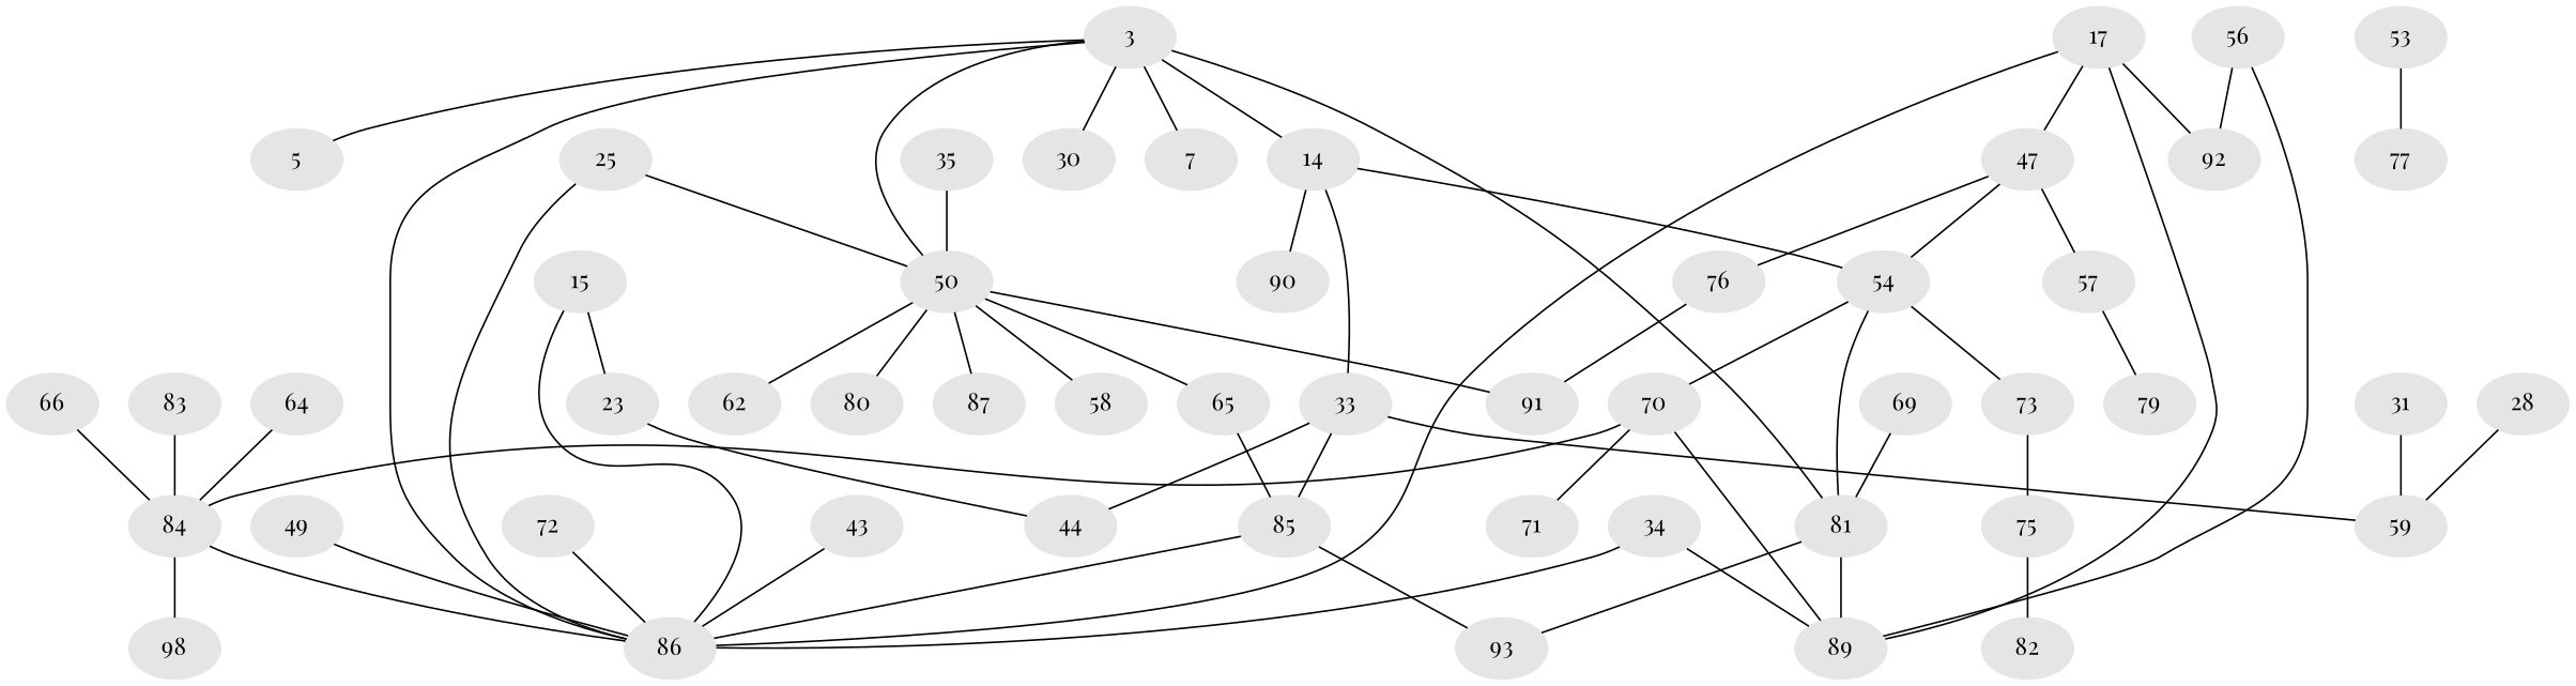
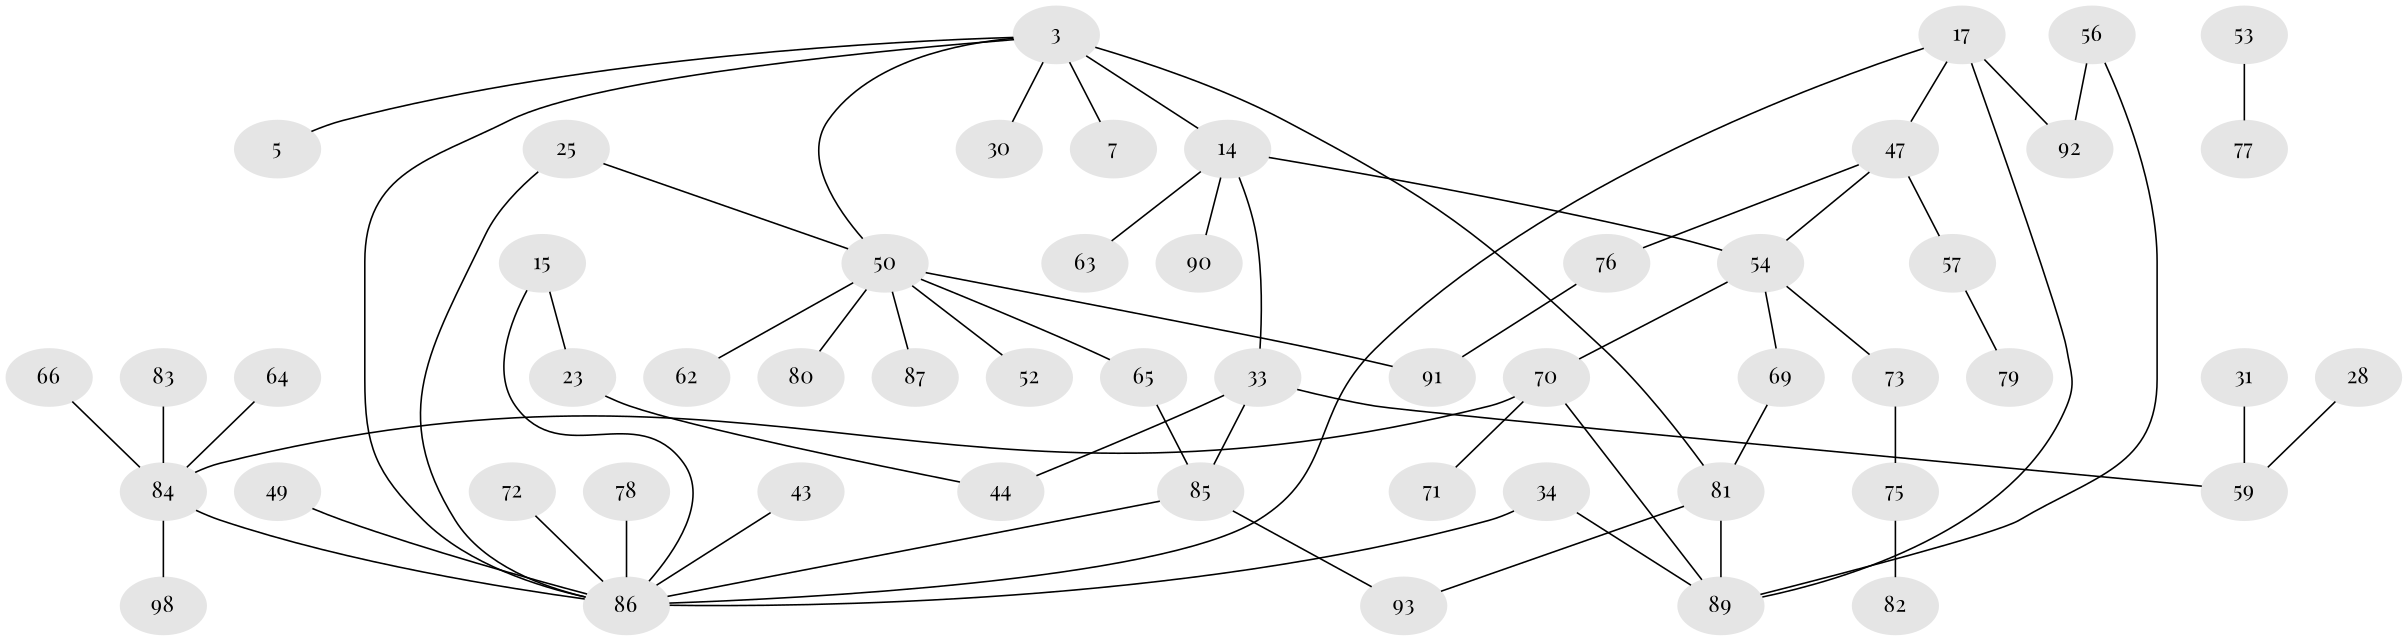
  graph {
    fontname="Playfair Display"
    node [color=gray90 fontname="Playfair Display" style=filled]
    edge [fontname="Playfair Display"]
    3 [super="+1"]
    5
    7
    14 [super="+4"]
    30
    50 [super="+40"]
    81 [super="+38"]
    86 [super="+2+67+41"]
    33 [super="+11"]
    54 [super="+51"]
+   63
    90
-   58
+   58 [label=52]
    62
    65
    80
    87
    91
    89 [super="+27+29"]
    93
    44
    59 [super="+16"]
    85 [super="+55"]
    70 [super="+39+46"]
    73 [super="+68"]
    15
    23
    47 [super="+24"]
    57
    76
    17
    92 [super="+42+45+48"]
    25
    28
    31
    34
-   35
    53
    77
    43
    79
    49
    84 [super="+61+60"]
    71
    75
    56
    n47 [label=98]
    64
    66
    69
    72
    82
+   78
    83
    3 -- 5
    3 -- 7
    3 -- 14 [weight=2]
    3 -- 30
    3 -- 50
    3 -- 81
    3 -- 86
    14 -- 33
    14 -- 54
+   14 -- 63
    14 -- 90
    50 -- 58
    50 -- 62
    50 -- 65
    50 -- 80
    50 -- 87
    50 -- 91
    81 -- 89
    81 -- 93
    33 -- 44
    33 -- 59 [weight=2]
    33 -- 85
-   54 -- 81
+   54 -- 69
    54 -- 70
    54 -- 73
    65 -- 85
    85 -- 86
    85 -- 93
    70 -- 89
    70 -- 84
    70 -- 71
    73 -- 75
    15 -- 86
    15 -- 23
    23 -- 44
    47 -- 54
    47 -- 57
    47 -- 76
    57 -- 79
    76 -- 91
    17 -- 86
    17 -- 89
    17 -- 47 [weight=2]
    17 -- 92 [weight=2]
    25 -- 50
    25 -- 86
    28 -- 59
    31 -- 59
    34 -- 86
    34 -- 89
-   35 -- 50
    53 -- 77
    43 -- 86
    49 -- 86
    84 -- 86
    84 -- n47
    75 -- 82
    56 -- 89
    56 -- 92
    64 -- 84
    66 -- 84
    69 -- 81
    72 -- 86
+   78 -- 86
    83 -- 84
  }
